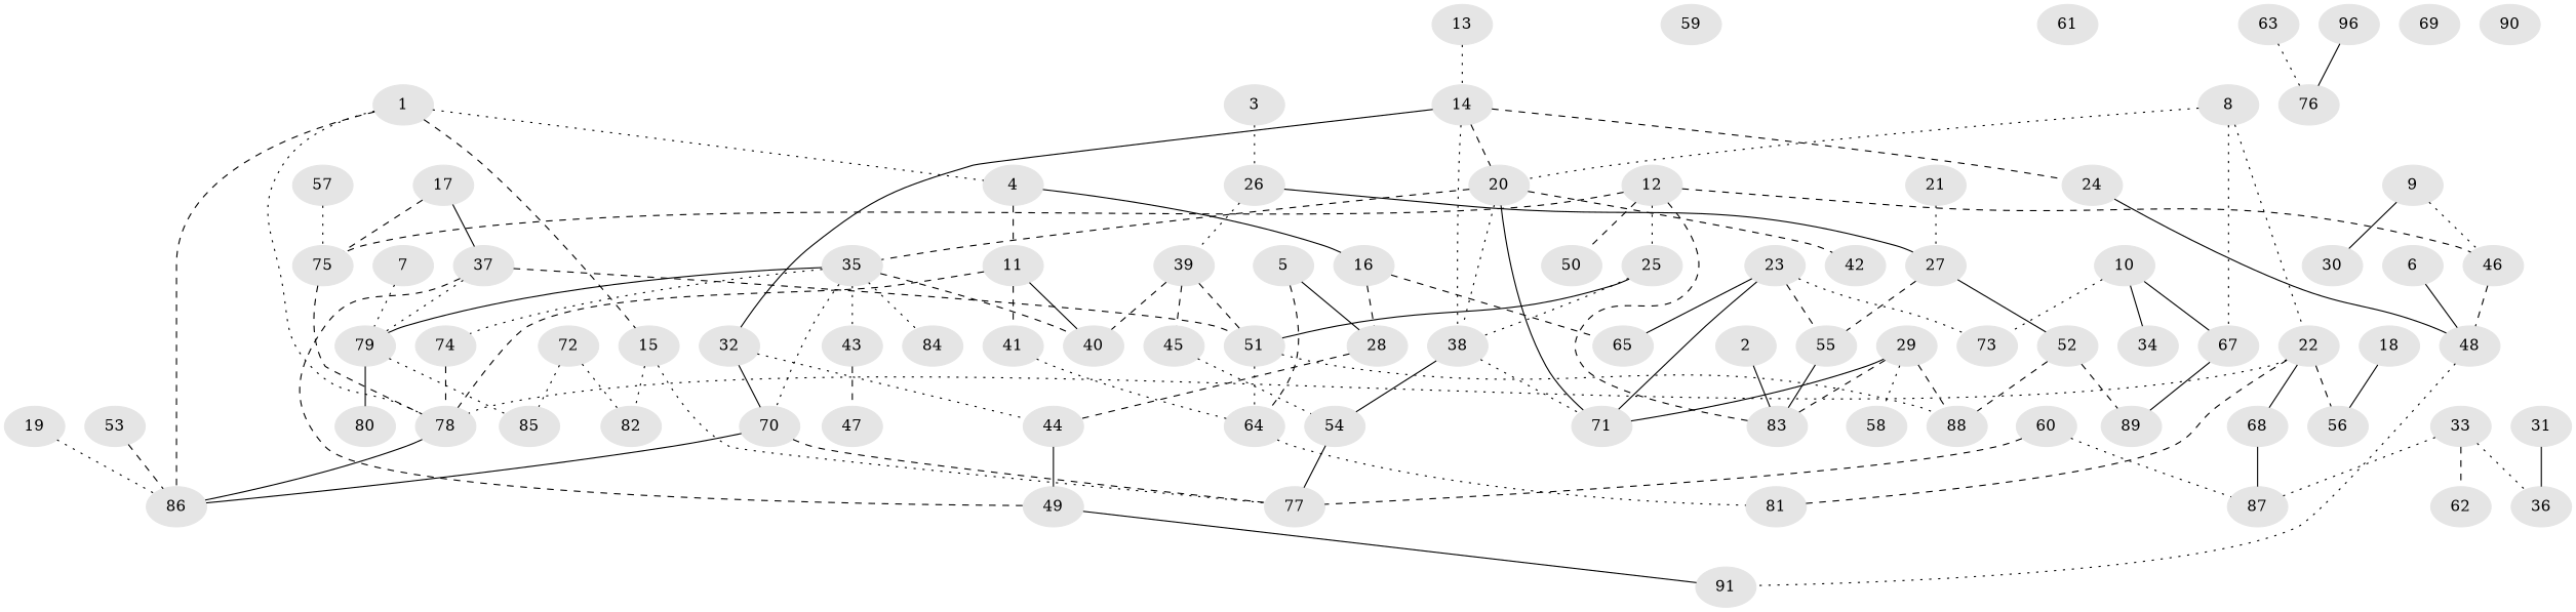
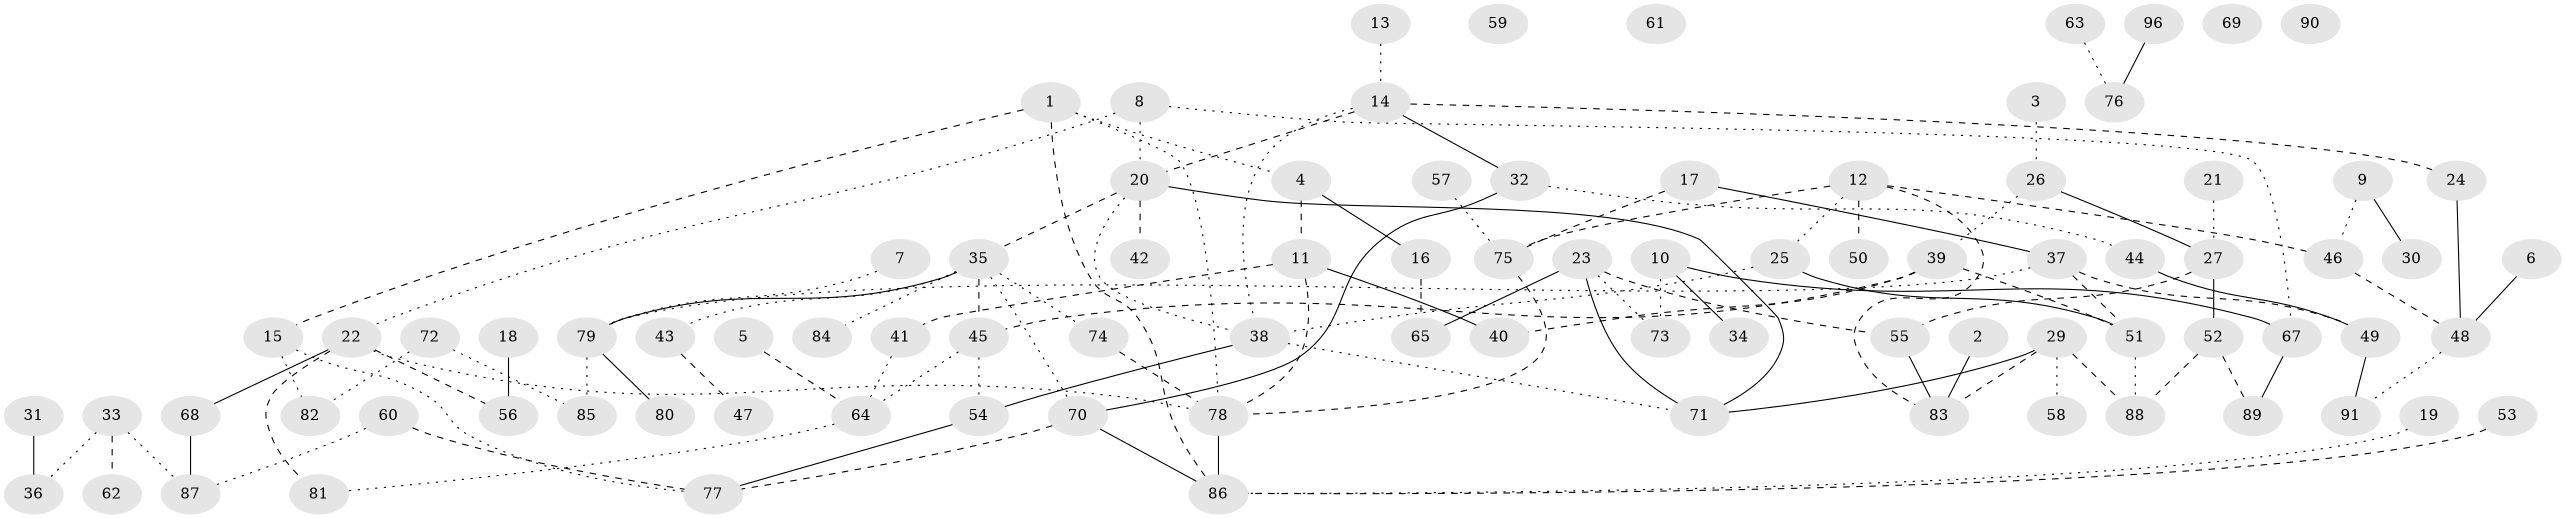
  graph {
    node [color=gray90 style=filled]
    edge [style=dotted]
    1
    4
    15
    78
    86
    11
    16
    77
    82
    2
    83
    3
    26
    39
    27
    40
    41
-   28
    65
    5
    64
    44
    81
    6
    48
    91
    7
    79
    85
    80
    8
    20
    22
    67
    38
    35
    42
    71
    56
    68
    89
    9
    30
    46
    10
    34
    73
    12
    25
    50
    75
    51
    13
    14
    24
    32
    70
    54
    17
    37
    49
    18
    19
    43
    74
    84
    45
    21
    55
    52
    87
    23
    88
    29
    58
    31
    36
    33
    62
    47
    53
    57
    59
    60
    61
    63
    76
    n88 [label=96]
    69
    72
    90
    1 -- 4
    1 -- 15 [style=dashed]
    1 -- 78
    1 -- 86 [style=dashed]
    4 -- 11 [style=dashed]
    4 -- 16 [style=solid]
    15 -- 77
    15 -- 82
    78 -- 86 [style=solid]
    11 -- 78 [style=dashed]
    11 -- 40 [style=solid]
    11 -- 41 [style=dashed]
-   16 -- 28 [style=dashed]
    16 -- 65 [style=dashed]
    2 -- 83 [style=solid]
    3 -- 26
    26 -- 39
    26 -- 27 [style=solid]
    39 -- 40 [style=dashed]
    39 -- 51 [style=dashed]
    39 -- 45 [style=dashed]
    27 -- 55 [style=dashed]
    27 -- 52 [style=solid]
    41 -- 64
-   28 -- 44 [style=dashed]
-   5 -- 28 [style=solid]
    5 -- 64 [style=dashed]
    64 -- 81
    44 -- 49 [style=solid]
    6 -- 48 [style=solid]
    48 -- 91
    7 -- 79
    79 -- 85
    79 -- 80 [style=solid]
    8 -- 20
    8 -- 22
    8 -- 67
    20 -- 38
    20 -- 35 [style=dashed]
    20 -- 42 [style=dashed]
    20 -- 71 [style=solid]
    22 -- 78
    22 -- 81 [style=dashed]
    22 -- 56 [style=dashed]
    22 -- 68 [style=solid]
    67 -- 89 [style=solid]
    38 -- 71
    38 -- 54 [style=solid]
-   35 -- 40 [style=dashed]
+   35 -- 45 [style=dashed]
    35 -- 79 [style=solid]
    35 -- 70
    35 -- 43
    35 -- 74
    35 -- 84
    68 -- 87 [style=solid]
    9 -- 30 [style=solid]
    9 -- 46
    46 -- 48 [style=dashed]
    10 -- 67 [style=solid]
    10 -- 34 [style=solid]
    10 -- 73
    12 -- 83 [style=dashed]
    12 -- 46 [style=dashed]
    12 -- 25
    12 -- 50 [style=dashed]
    12 -- 75 [style=dashed]
    25 -- 38
    25 -- 51 [style=solid]
    75 -- 78 [style=dashed]
-   51 -- 64
+   45 -- 64
    51 -- 88
    13 -- 14
    14 -- 20 [style=dashed]
    14 -- 38
    14 -- 24 [style=dashed]
    14 -- 32 [style=solid]
    24 -- 48 [style=solid]
    32 -- 44
    32 -- 70 [style=solid]
    70 -- 86 [style=solid]
    70 -- 77 [style=dashed]
    54 -- 77 [style=solid]
    17 -- 75 [style=dashed]
    17 -- 37 [style=solid]
    37 -- 79
    37 -- 51 [style=dashed]
    37 -- 49 [style=dashed]
    49 -- 91 [style=solid]
    18 -- 56 [style=solid]
    19 -- 86
    43 -- 47 [style=dashed]
    74 -- 78 [style=dashed]
    45 -- 54
    21 -- 27
    55 -- 83 [style=solid]
    52 -- 89 [style=dashed]
    52 -- 88 [style=dashed]
    23 -- 65 [style=solid]
    23 -- 71 [style=solid]
    23 -- 73
    23 -- 55 [style=dashed]
    29 -- 83 [style=dashed]
    29 -- 71 [style=solid]
    29 -- 88 [style=dashed]
    29 -- 58
    31 -- 36 [style=solid]
    33 -- 87
    33 -- 36
    33 -- 62 [style=dashed]
    53 -- 86 [style=dashed]
    57 -- 75
    60 -- 77 [style=dashed]
    60 -- 87
    63 -- 76
    n88 -- 76 [style=solid]
    72 -- 82
    72 -- 85
  }
